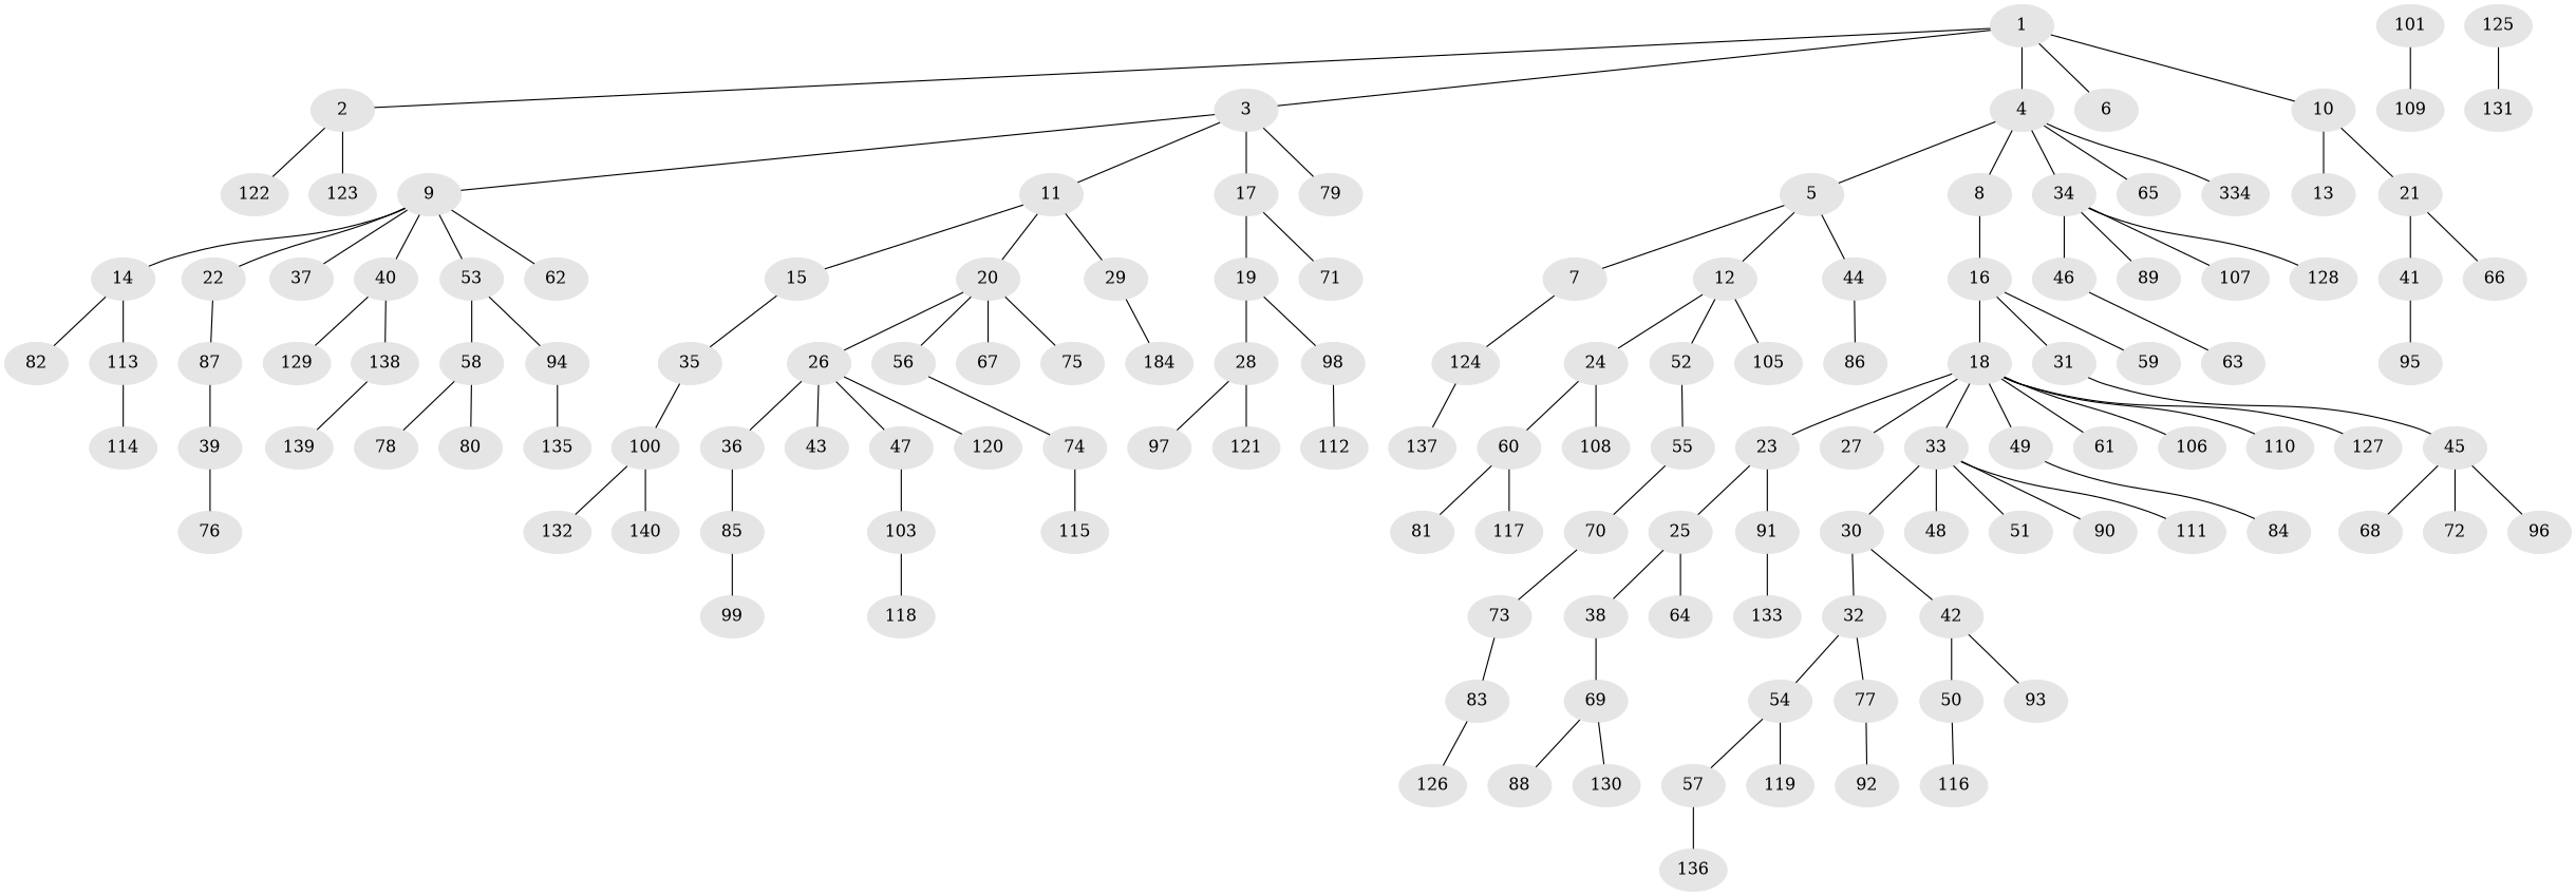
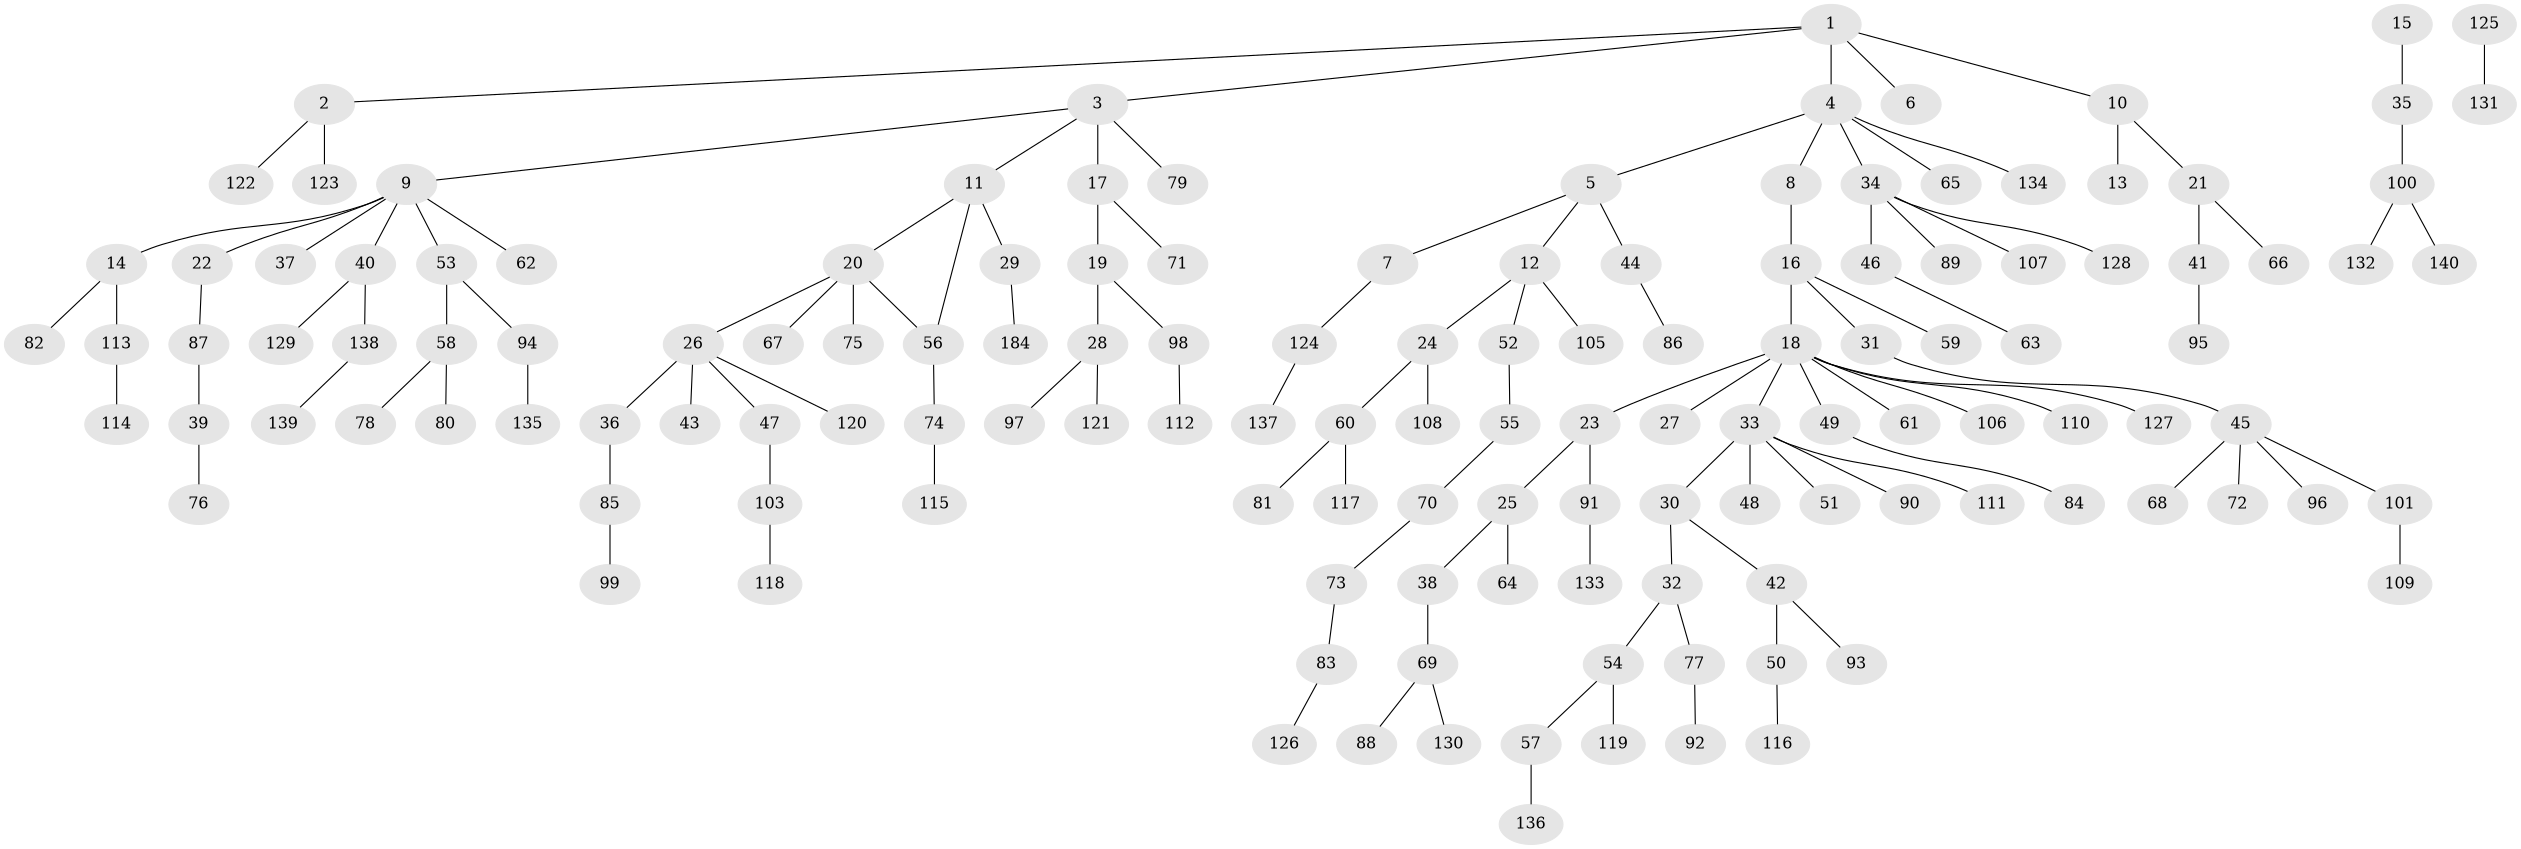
  graph {
    node [color=gray90 style=filled]
    1
    2
    3
    4
    6
    10
    122
    123
    9
    11
    17
    79
    5
    8
    34
    65
-   134 [label=334]
+   134
    13
    21
    14
    22
    37
    40
    53
    62
    15
    20
    29
    19
    71
    7
    12
    44
    16
    46
    89
    107
    128
    124
    24
    52
    105
    86
    137
    18
    31
    59
    82
    113
    87
    129
    138
    58
    94
    41
    66
    35
    26
    56
    67
    75
    n62 [label=184]
    60
    108
    55
    114
    100
    23
    27
    33
    49
    61
    106
    110
    127
    45
    28
    98
    25
    91
    30
    48
    51
    90
    111
    84
    97
    121
    112
    36
    43
    47
    120
    74
    95
    39
    76
    38
    64
    133
    81
    117
    69
    85
    103
    32
    42
    54
    77
    50
    93
    68
    72
    96
    101
    57
    119
    92
    63
    132
    140
    99
    88
    130
    139
    116
    109
    118
    70
    78
    80
    135
    136
    73
    115
    83
    126
    125
    131
    1 -- 2
    1 -- 3
    1 -- 4
    1 -- 6
    1 -- 10
    2 -- 122
    2 -- 123
    3 -- 9
    3 -- 11
    3 -- 17
    3 -- 79
    4 -- 5
    4 -- 8
    4 -- 34
    4 -- 65
    4 -- 134
    10 -- 13
    10 -- 21
    9 -- 14
    9 -- 22
    9 -- 37
    9 -- 40
    9 -- 53
    9 -- 62
-   11 -- 15
+   11 -- 56
    11 -- 20
    11 -- 29
    17 -- 19
    17 -- 71
    5 -- 7
    5 -- 12
    5 -- 44
    8 -- 16
    34 -- 46
    34 -- 89
    34 -- 107
    34 -- 128
    21 -- 41
    21 -- 66
    14 -- 82
    14 -- 113
    22 -- 87
    40 -- 129
    40 -- 138
    53 -- 58
    53 -- 94
    15 -- 35
    20 -- 26
    20 -- 56
    20 -- 67
    20 -- 75
    29 -- n62
    19 -- 28
    19 -- 98
    7 -- 124
    12 -- 24
    12 -- 52
    12 -- 105
    44 -- 86
    16 -- 18
    16 -- 31
    16 -- 59
    46 -- 63
    124 -- 137
    24 -- 60
    24 -- 108
    52 -- 55
    18 -- 23
    18 -- 27
    18 -- 33
    18 -- 49
    18 -- 61
    18 -- 106
    18 -- 110
    18 -- 127
    31 -- 45
    113 -- 114
    87 -- 39
    138 -- 139
    58 -- 78
    58 -- 80
    94 -- 135
    41 -- 95
    35 -- 100
    26 -- 36
    26 -- 43
    26 -- 47
    26 -- 120
    56 -- 74
    60 -- 81
    60 -- 117
    55 -- 70
    100 -- 132
    100 -- 140
    23 -- 25
    23 -- 91
    33 -- 30
    33 -- 48
    33 -- 51
    33 -- 90
    33 -- 111
    49 -- 84
    45 -- 68
    45 -- 72
    45 -- 96
+   45 -- 101
    28 -- 97
    28 -- 121
    98 -- 112
    25 -- 38
    25 -- 64
    91 -- 133
    30 -- 32
    30 -- 42
    36 -- 85
    47 -- 103
    74 -- 115
    39 -- 76
    38 -- 69
    69 -- 88
    69 -- 130
    85 -- 99
    103 -- 118
    32 -- 54
    32 -- 77
    42 -- 50
    42 -- 93
    54 -- 57
    54 -- 119
    77 -- 92
    50 -- 116
    101 -- 109
    57 -- 136
    70 -- 73
    73 -- 83
    83 -- 126
    125 -- 131
  }
